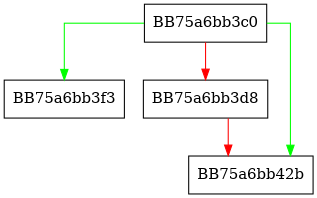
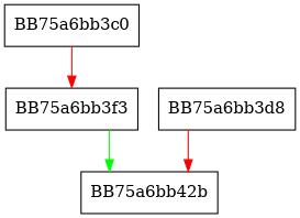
  digraph {
    splines=ortho
    node [shape=box]
    edge [color=green]
    BB75a6bb3c0
    BB75a6bb3f3
    BB75a6bb3d8
    BB75a6bb42b
-   BB75a6bb3c0 -> BB75a6bb3f3
-   BB75a6bb3c0 -> BB75a6bb3d8 [color=red]
-   BB75a6bb3c0 -> BB75a6bb42b
+   BB75a6bb3c0 -> BB75a6bb3f3 [color=red]
+   BB75a6bb3f3 -> BB75a6bb42b
    BB75a6bb3d8 -> BB75a6bb42b [color=red]
  }
